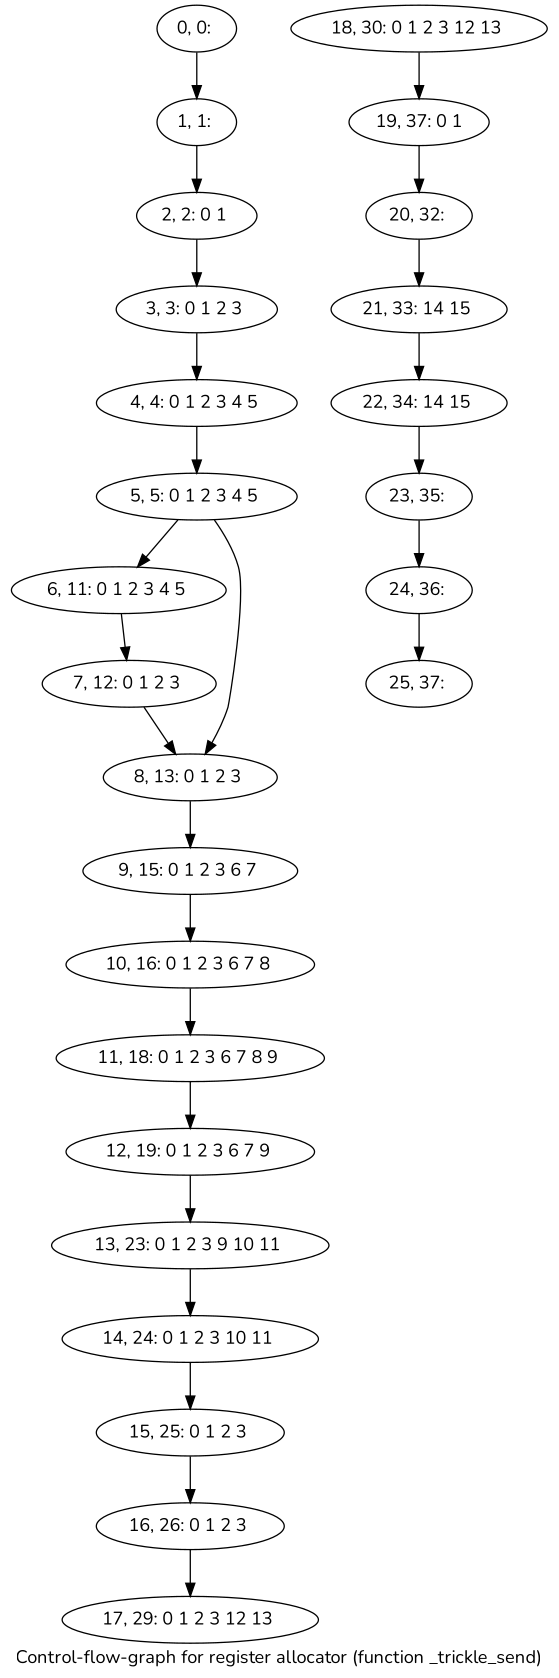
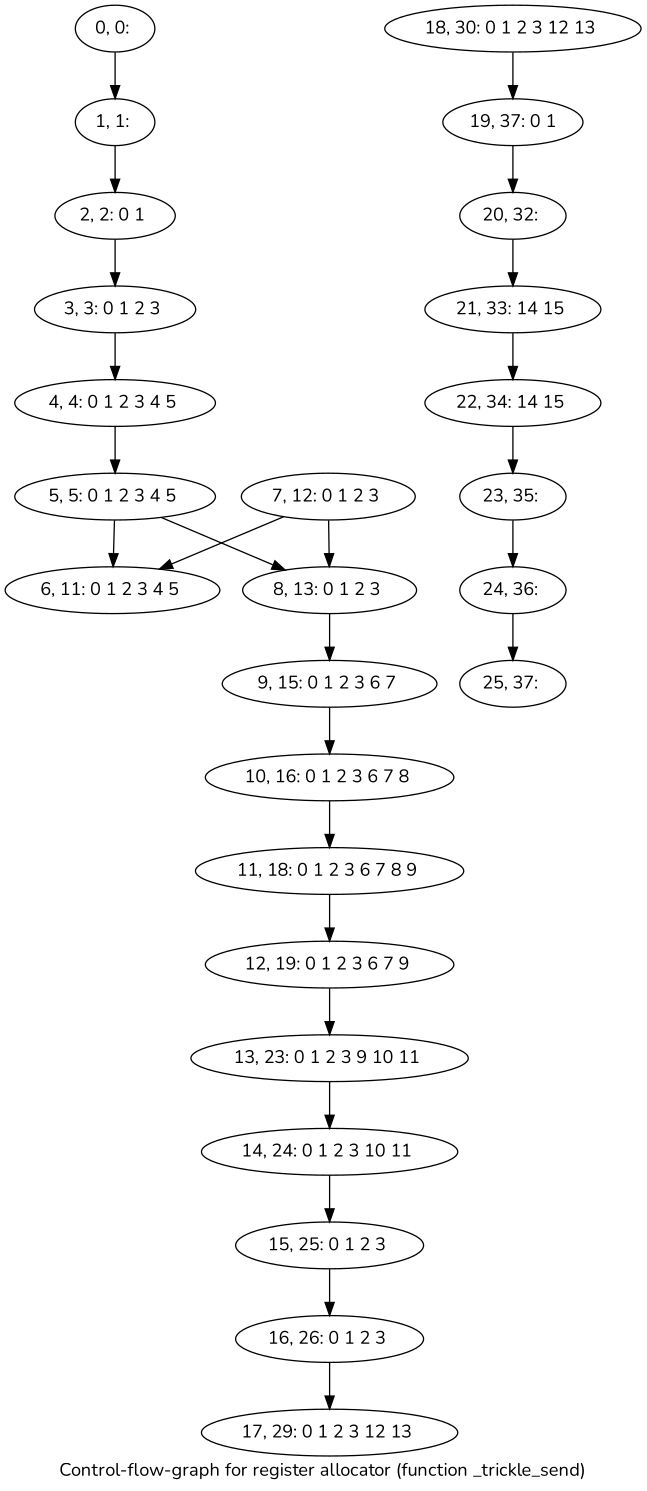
  digraph {
    fontname=Nunito
    label="Control-flow-graph for register allocator (function _trickle_send)"
    node [fontname=Nunito]
    edge [fontname=Nunito]
    n1 [label="0, 0: "]
    n2 [label="1, 1: "]
    n3 [label="2, 2: 0 1 "]
    n4 [label="3, 3: 0 1 2 3 "]
    n5 [label="4, 4: 0 1 2 3 4 5 "]
    n6 [label="5, 5: 0 1 2 3 4 5 "]
    n7 [label="6, 11: 0 1 2 3 4 5 "]
    n8 [label="8, 13: 0 1 2 3 "]
    n9 [label="7, 12: 0 1 2 3 "]
    n10 [label="9, 15: 0 1 2 3 6 7 "]
    n11 [label="10, 16: 0 1 2 3 6 7 8 "]
    n12 [label="11, 18: 0 1 2 3 6 7 8 9 "]
    n13 [label="12, 19: 0 1 2 3 6 7 9 "]
    n14 [label="13, 23: 0 1 2 3 9 10 11 "]
    n15 [label="14, 24: 0 1 2 3 10 11 "]
    n16 [label="15, 25: 0 1 2 3 "]
    n17 [label="16, 26: 0 1 2 3 "]
    n18 [label="17, 29: 0 1 2 3 12 13 "]
    n19 [label="18, 30: 0 1 2 3 12 13 "]
    n20 [label="19, 37: 0 1"]
    n21 [label="20, 32: "]
    n22 [label="21, 33: 14 15 "]
    n23 [label="22, 34: 14 15 "]
    n24 [label="23, 35: "]
    n25 [label="24, 36: "]
    n26 [label="25, 37: "]
    n1 -> n2
    n2 -> n3
    n3 -> n4
    n4 -> n5
    n5 -> n6
    n6 -> n7
    n6 -> n8
-   n7 -> n9
+   n9 -> n7
    n8 -> n10
    n9 -> n8
    n10 -> n11
    n11 -> n12
    n12 -> n13
    n13 -> n14
    n14 -> n15
    n15 -> n16
    n16 -> n17
    n17 -> n18
    n19 -> n20
    n20 -> n21
    n21 -> n22
    n22 -> n23
    n23 -> n24
    n24 -> n25
    n25 -> n26
  }
